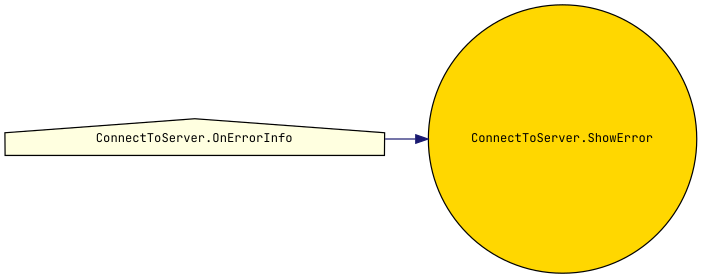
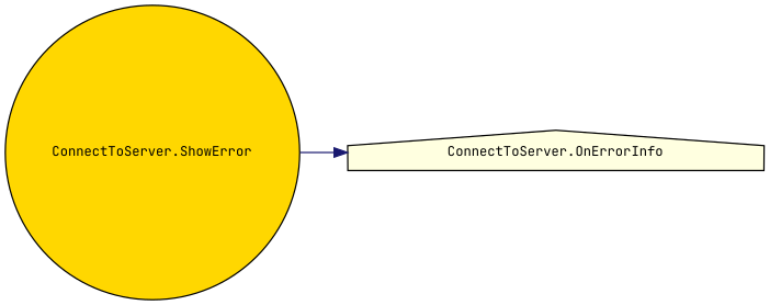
  digraph {
    rankdir=LR
    fontname="JetBrains Mono"
    node [color=black fontname="JetBrains Mono" fontsize=10 style=filled]
    n1 [fillcolor=lightyellow fontcolor=black height=0.2 label="ConnectToServer.OnErrorInfo" shape=house width=0.4]
    n2 [fillcolor=gold height=0.2 label="ConnectToServer.ShowError" shape=circle width=0.4]
-   n1 -> n2 [color=midnightblue fontname="JetBrains Mono" fontsize=10 labelfontname=Helvetica labelfontsize=10 style=solid]
+   n2 -> n1 [color=midnightblue fontname="JetBrains Mono" fontsize=10 labelfontname=Helvetica labelfontsize=10 style=solid]
  }
